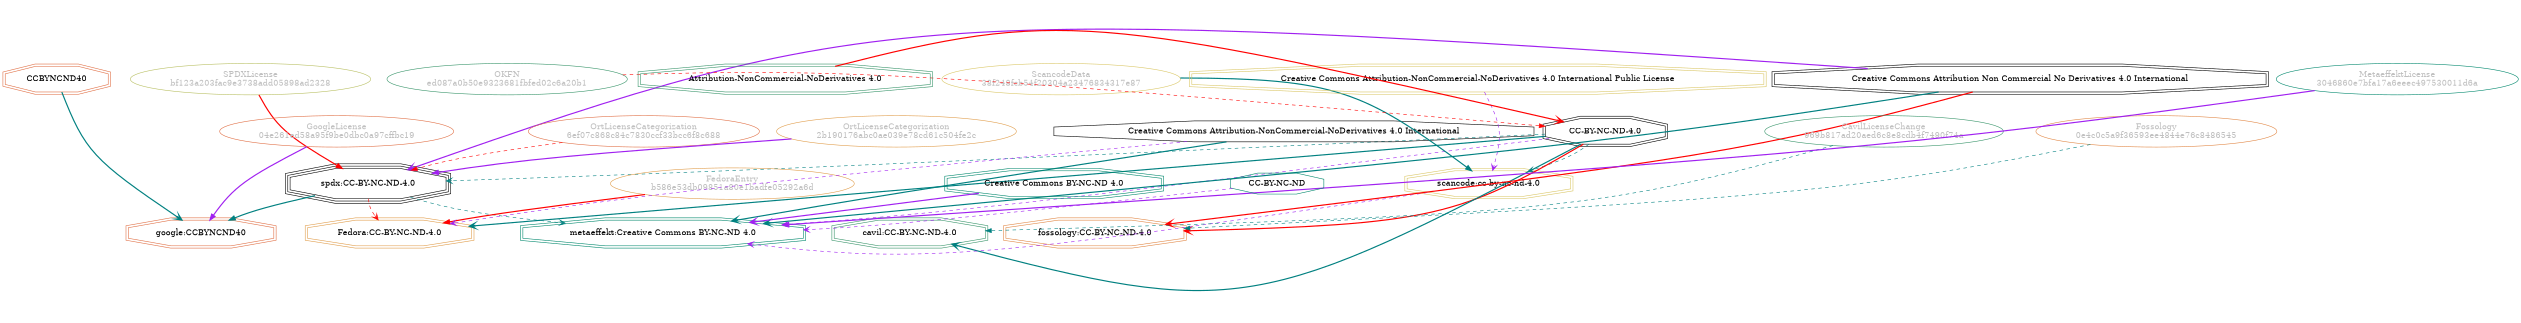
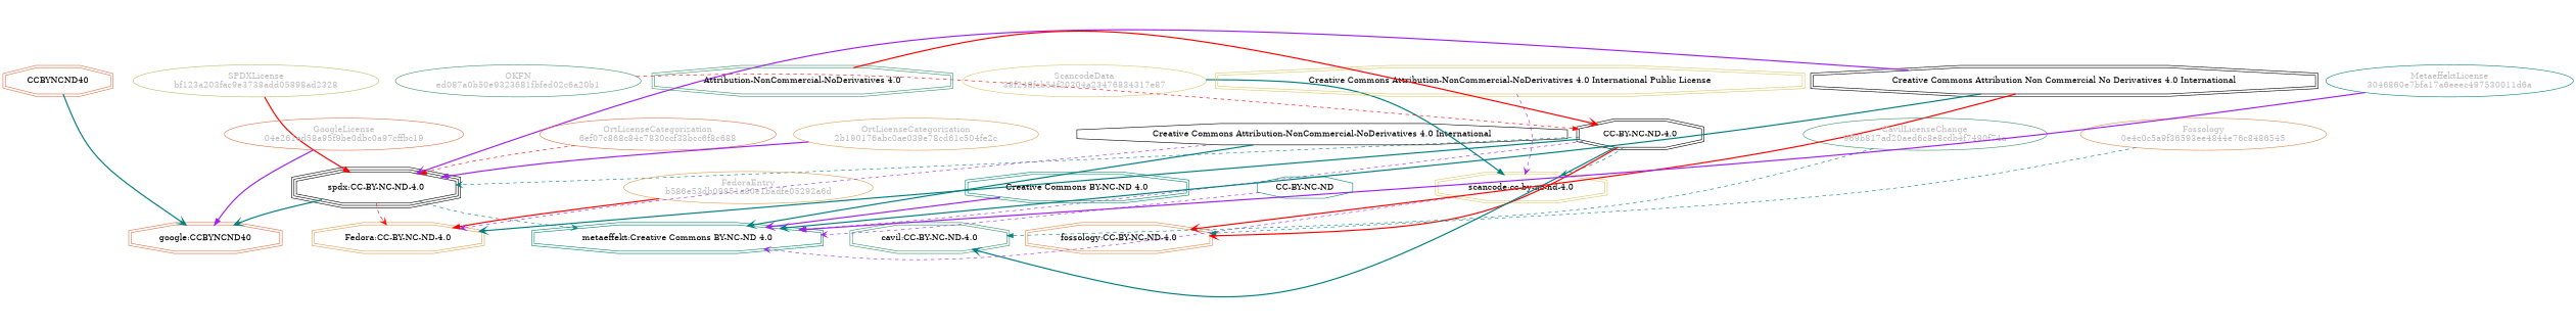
  strict digraph {
    splines=curved
    node [shape=doubleoctagon]
    edge [color=teal style=bold weight=0.5 arrowhead=vee]
    n1 [color="#b8bf62" fillcolor="beige;1" fontcolor=gray label="SPDXLicense\nbf123a203fac9e3738add05898ad2328" shape=ellipse]
    n2 [label="spdx:CC-BY-NC-ND-4.0" shape=tripleoctagon]
    n3 [color="#e06f45" label="google:CCBYNCND40"]
    n4 [color="#e09d4b" label="Fedora:CC-BY-NC-ND-4.0"]
    n5 [color="#00876c" label="metaeffekt:Creative Commons BY-NC-ND 4.0"]
    n6 [label="CC-BY-NC-ND-4.0"]
    n7 [color="#dac767" label="scancode:cc-by-nc-nd-4.0"]
    n8 [color="#e18745" label="fossology:CC-BY-NC-ND-4.0"]
    n9 [color="#379469" label="cavil:CC-BY-NC-ND-4.0"]
    n10 [label="Creative Commons Attribution Non Commercial No Derivatives 4.0 International"]
    n11 [color="#e06f45" fillcolor="beige;1" fontcolor=gray label="GoogleLicense\n04e261ed58a95f9be0dbc0a97cffbc19" shape=ellipse]
    n12 [color="#e06f45" label=CCBYNCND40]
    n13 [color="#e09d4b" fillcolor="beige;1" fontcolor=gray label="FedoraEntry\nb586e53db09851a80e1badfe05292a6d" shape=ellipse]
    n14 [label="Creative Commons Attribution-NonCommercial-NoDerivatives 4.0 International" shape=octagon]
    n15 [color="#dac767" fillcolor="beige;1" fontcolor=gray label="ScancodeData\n38f248fcb54f20304a23476834317e87" shape=ellipse]
    n16 [color="#dac767" label="Creative Commons Attribution-NonCommercial-NoDerivatives 4.0 International Public License"]
    n17 [color="#e18745" fillcolor="beige;1" fontcolor=gray label="Fossology\n0e4c0c5a9f36593ee4844e76c8486545" shape=ellipse]
    n18 [color="#379469" fillcolor="beige;1" fontcolor=gray label="OKFN\ned087a0b50e9323681fbfed02c6a20b1" shape=ellipse]
    n19 [color="#379469" label="Attribution-NonCommercial-NoDerivatives 4.0"]
    n20 [color="#e06f45" fillcolor="beige;1" fontcolor=gray label="OrtLicenseCategorization\n6ef07c868c84c7830ccf33bcc6f8c688" shape=ellipse]
    n21 [color="#e09d4b" fillcolor="beige;1" fontcolor=gray label="OrtLicenseCategorization\n2b190176abc0ae039e78cd61c504fe2c" shape=ellipse]
    n22 [color="#379469" fillcolor="beige;1" fontcolor=gray label="CavilLicenseChange\n969b817ad20aed6c8e8cdb4f7490f74a" shape=ellipse]
    n23 [color="#00876c" fillcolor="beige;1" fontcolor=gray label="MetaeffektLicense\n3046860e7bfa17a6eeec497530011d6a" shape=ellipse]
    n24 [color="#00876c" label="Creative Commons BY-NC-ND 4.0"]
    n25 [color="#00876c" label="CC-BY-NC-ND" shape=octagon]
    n1 -> n2 [color=red arrowhead=""]
-   n2 -> n3 [arrowhead=normal weight=0.7]
+   n2 -> n3 [weight=0.7]
    n2 -> n4 [color=red style=dashed weight=0.7]
    n2 -> n5 [style=dashed weight=0.7]
    n6 -> n2 [style=dashed weight=0.7]
    n6 -> n4 [weight=0.7]
    n6 -> n5 [color=purple style=dashed]
    n6 -> n7 [style=dashed weight=0.7]
    n6 -> n8 [color=red weight=0.7]
    n6 -> n9 [weight=0.7]
    n7 -> n5 [color=purple style=dashed]
    n10 -> n2 [color=purple weight=0.7]
    n10 -> n5
    n10 -> n8 [color=red weight=0.7]
    n11 -> n3 [color=purple arrowhead=""]
    n12 -> n3 [weight=0.7]
    n13 -> n4 [color=red arrowhead=""]
    n14 -> n4 [color=purple style=dashed]
    n14 -> n5
    n15 -> n7 [arrowhead=""]
    n16 -> n7 [color=purple style=dashed weight=0.7]
    n17 -> n8 [style=dashed arrowhead=""]
    n18 -> n6 [color=red style=dashed arrowhead=""]
    n19 -> n6 [color=red weight=0.7]
    n20 -> n2 [color=red style=dashed arrowhead=""]
    n21 -> n2 [color=purple arrowhead=""]
    n22 -> n9 [style=dashed arrowhead=""]
    n23 -> n5 [color=purple arrowhead=""]
    n24 -> n5 [color=purple weight=0.7]
    n25 -> n5 [color=purple style=dashed]
  }
